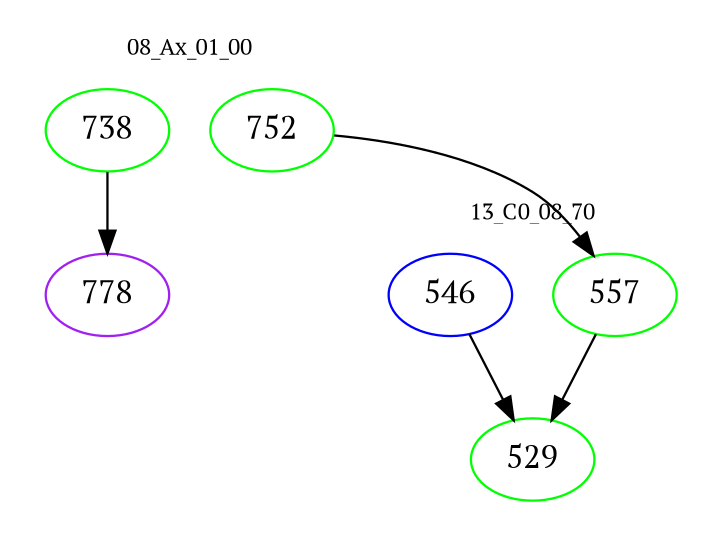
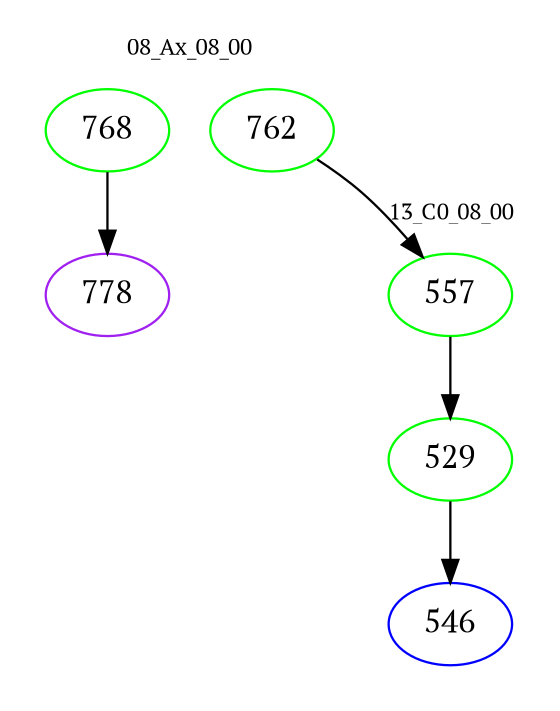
  digraph {
    fontname="PT Serif"
    node [color=green fontname="PT Serif"]
    edge [color=black fontname="PT Serif"]
-   n1 [label=752]
-   n2 [label=738]
+   n1 [label=762]
+   n2 [label=768]
    n3 [color=purple label=778]
    n4 [label=557]
    n5 [label=529]
    n6 [color=blue label=546]
    subgraph cluster_1 {
      color=white
      fontsize=10
-     label="08_Ax_01_00"
+     label="08_Ax_08_00"
      n1
      n2
      n3
    }
    subgraph cluster_2 {
      color=white
      fontsize=10
-     label="13_C0_08_70"
+     label="13_C0_08_00"
      n4
      n5
      n6
    }
    n1 -> n4
    n2 -> n3
    n4 -> n5
-   n6 -> n5
+   n5 -> n6
  }
